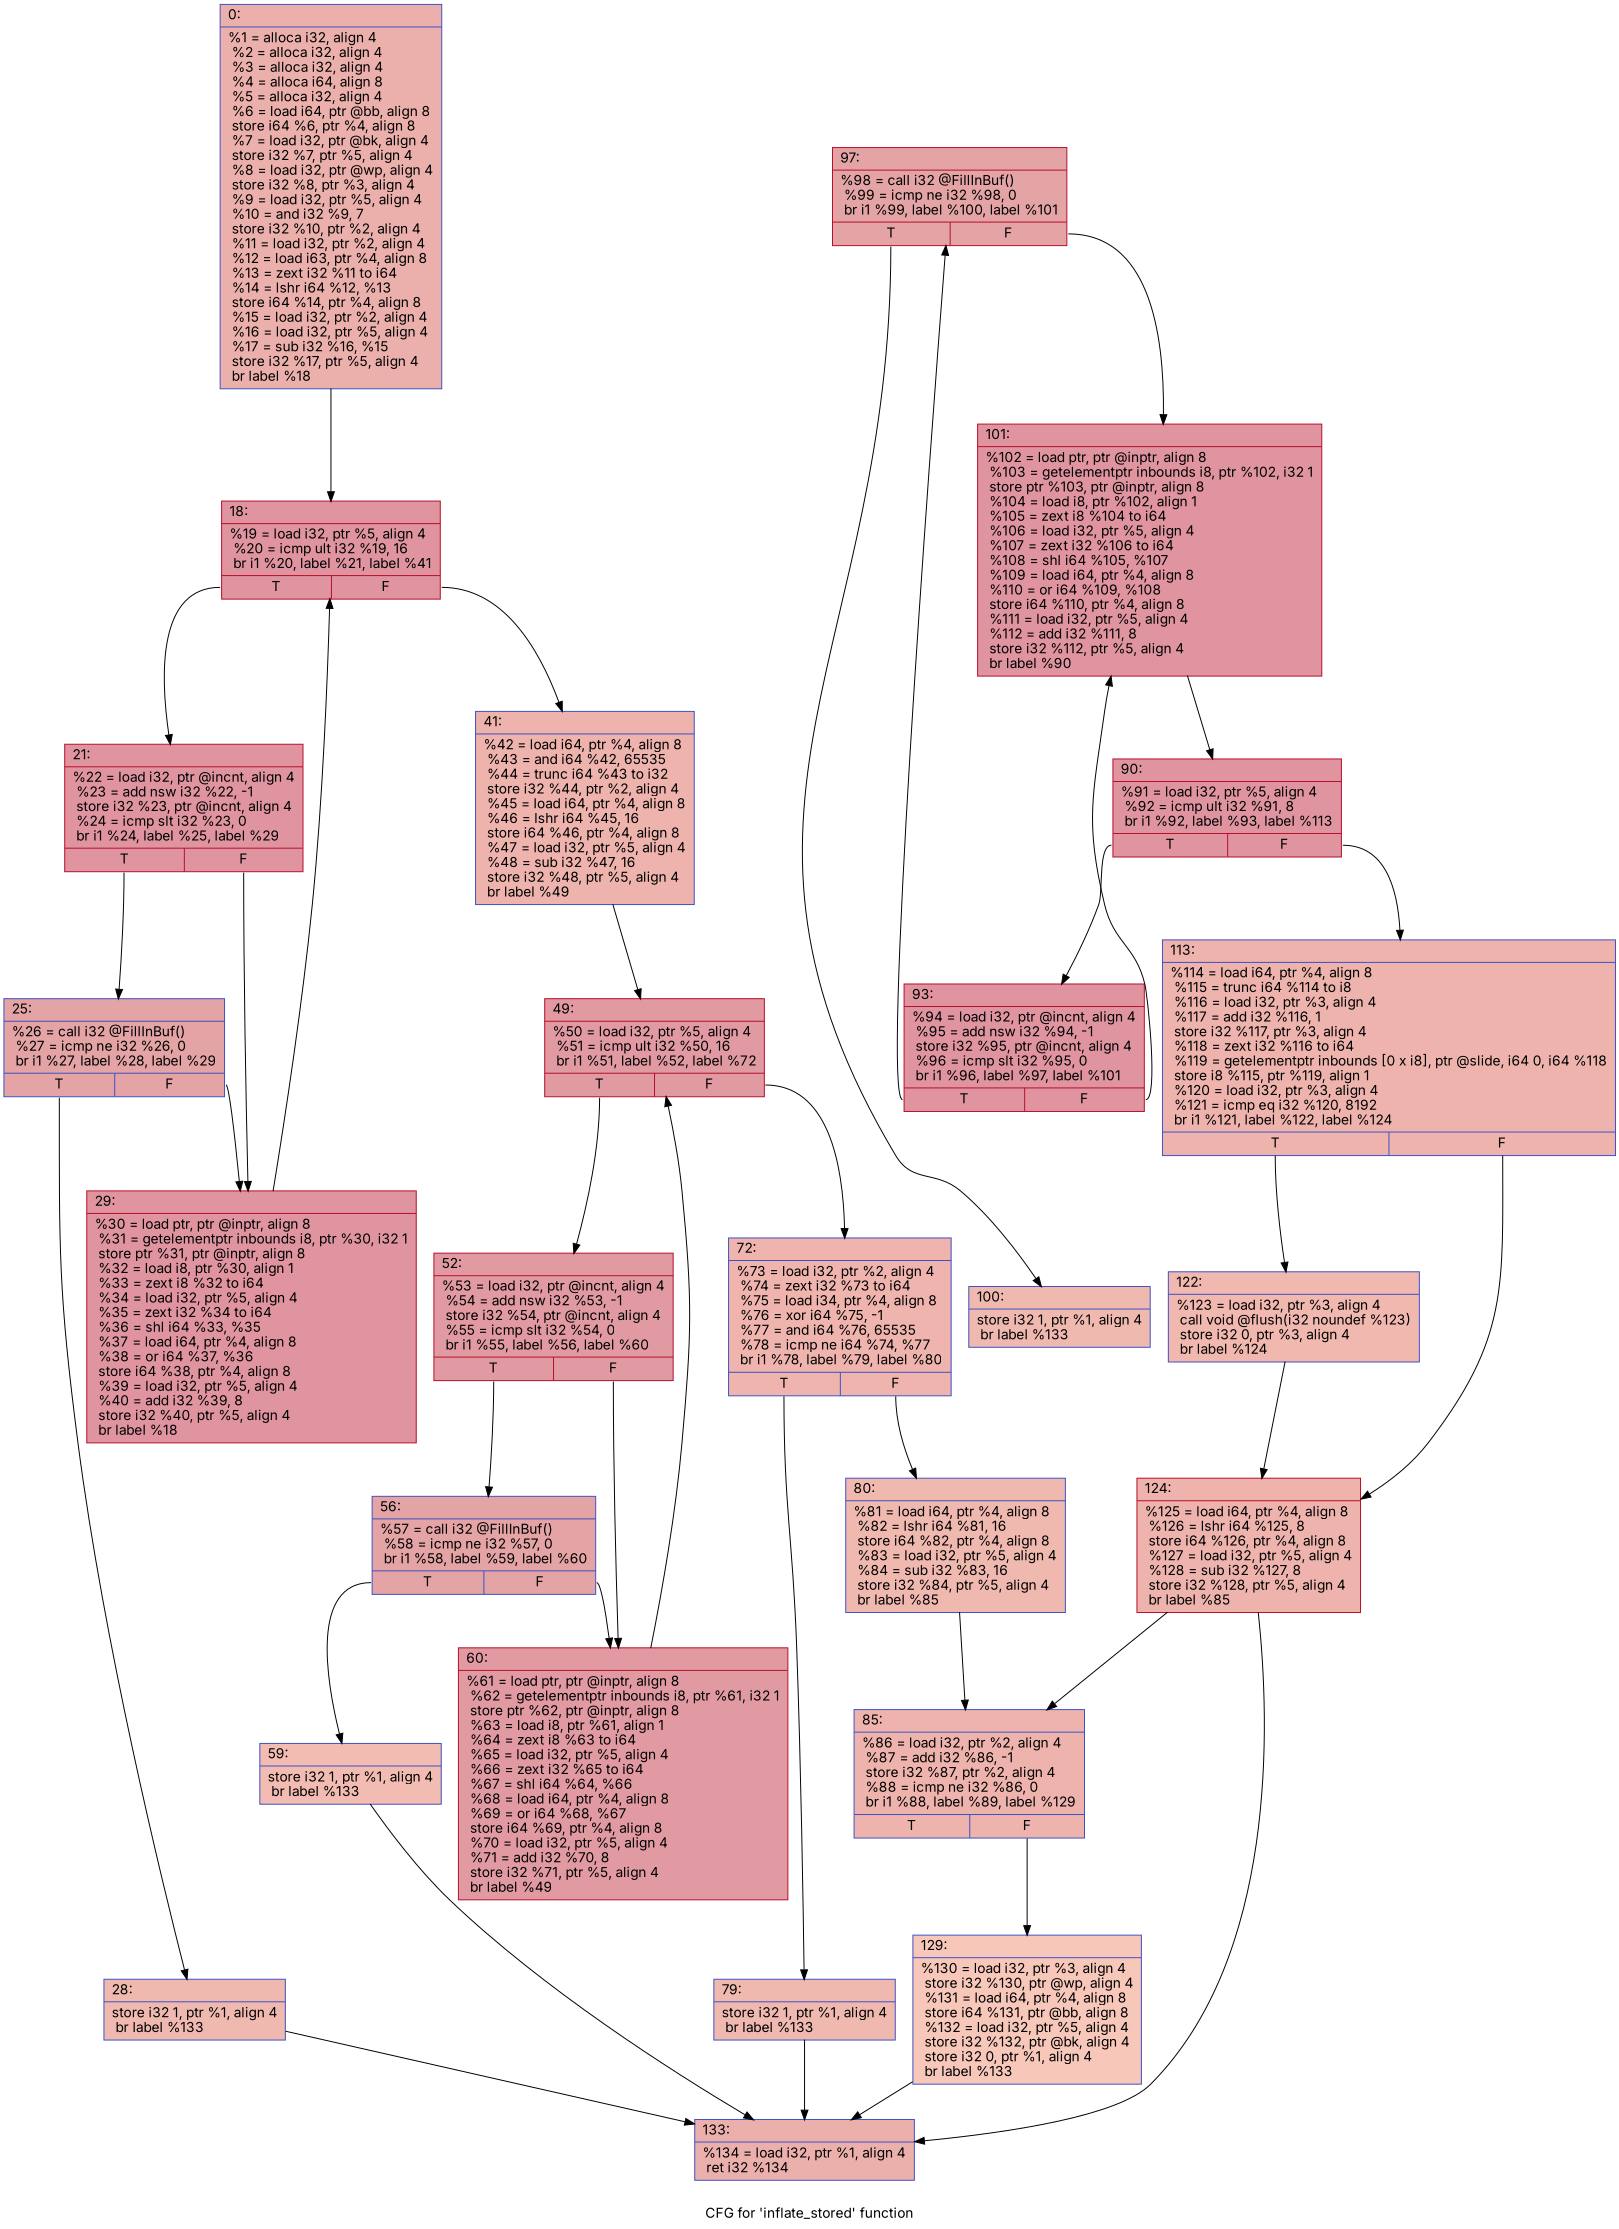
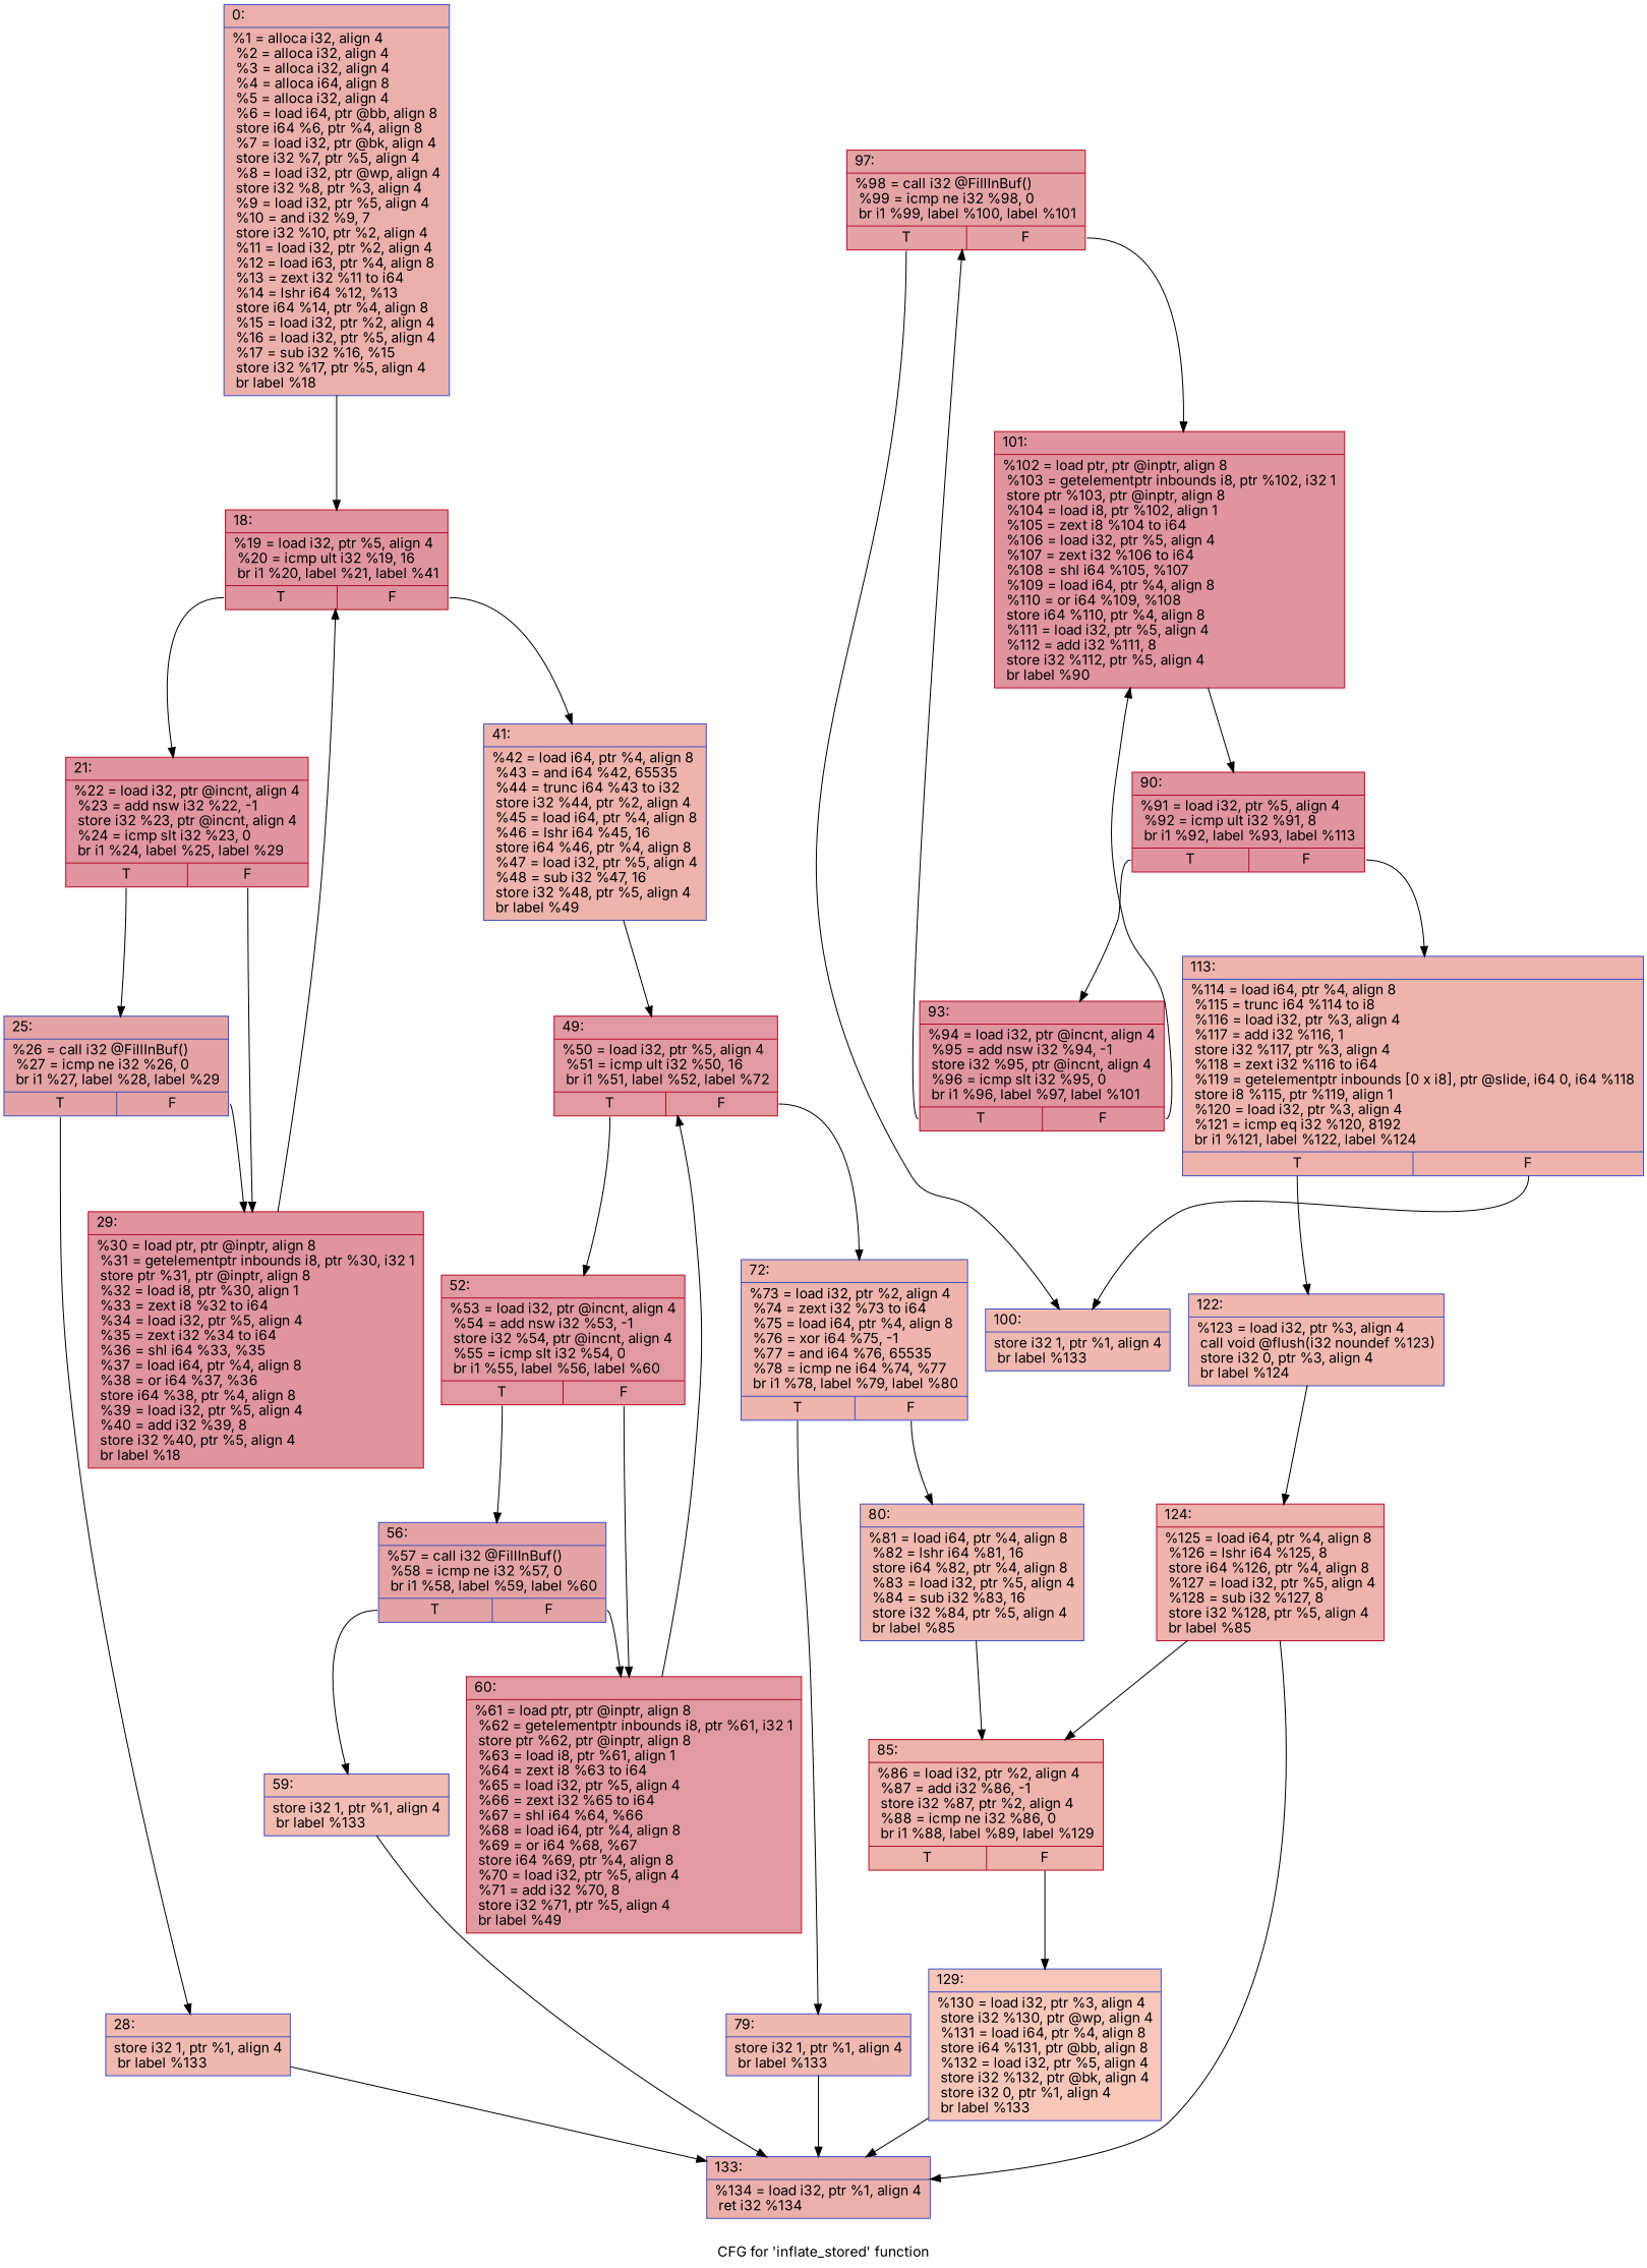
  digraph {
    fontname=Inter
    label="CFG for 'inflate_stored' function"
    node [color="#3d50c3ff" fillcolor="#b70d2870" fontname=Inter shape=record style=filled]
    edge [fontname=Inter]
    n1 [fillcolor="#d24b4070" label="{0:\l|  %1 = alloca i32, align 4\l  %2 = alloca i32, align 4\l  %3 = alloca i32, align 4\l  %4 = alloca i64, align 8\l  %5 = alloca i32, align 4\l  %6 = load i64, ptr @bb, align 8\l  store i64 %6, ptr %4, align 8\l  %7 = load i32, ptr @bk, align 4\l  store i32 %7, ptr %5, align 4\l  %8 = load i32, ptr @wp, align 4\l  store i32 %8, ptr %3, align 4\l  %9 = load i32, ptr %5, align 4\l  %10 = and i32 %9, 7\l  store i32 %10, ptr %2, align 4\l  %11 = load i32, ptr %2, align 4\l  %12 = load i63, ptr %4, align 8\l  %13 = zext i32 %11 to i64\l  %14 = lshr i64 %12, %13\l  store i64 %14, ptr %4, align 8\l  %15 = load i32, ptr %2, align 4\l  %16 = load i32, ptr %5, align 4\l  %17 = sub i32 %16, %15\l  store i32 %17, ptr %5, align 4\l  br label %18\l}"]
    n2 [color="#b70d28ff" label="{18:\l|  %19 = load i32, ptr %5, align 4\l  %20 = icmp ult i32 %19, 16\l  br i1 %20, label %21, label %41\l|{<s0>T|<s1>F}}"]
    n3 [color="#b70d28ff" label="{21:\l|  %22 = load i32, ptr @incnt, align 4\l  %23 = add nsw i32 %22, -1\l  store i32 %23, ptr @incnt, align 4\l  %24 = icmp slt i32 %23, 0\l  br i1 %24, label %25, label %29\l|{<s0>T|<s1>F}}"]
    n4 [fillcolor="#d6524470" label="{41:\l|  %42 = load i64, ptr %4, align 8\l  %43 = and i64 %42, 65535\l  %44 = trunc i64 %43 to i32\l  store i32 %44, ptr %2, align 4\l  %45 = load i64, ptr %4, align 8\l  %46 = lshr i64 %45, 16\l  store i64 %46, ptr %4, align 8\l  %47 = load i32, ptr %5, align 4\l  %48 = sub i32 %47, 16\l  store i32 %48, ptr %5, align 4\l  br label %49\l}"]
    n5 [fillcolor="#c32e3170" label="{25:\l|  %26 = call i32 @FillInBuf()\l  %27 = icmp ne i32 %26, 0\l  br i1 %27, label %28, label %29\l|{<s0>T|<s1>F}}"]
    n6 [color="#b70d28ff" label="{29:\l|  %30 = load ptr, ptr @inptr, align 8\l  %31 = getelementptr inbounds i8, ptr %30, i32 1\l  store ptr %31, ptr @inptr, align 8\l  %32 = load i8, ptr %30, align 1\l  %33 = zext i8 %32 to i64\l  %34 = load i32, ptr %5, align 4\l  %35 = zext i32 %34 to i64\l  %36 = shl i64 %33, %35\l  %37 = load i64, ptr %4, align 8\l  %38 = or i64 %37, %36\l  store i64 %38, ptr %4, align 8\l  %39 = load i32, ptr %5, align 4\l  %40 = add i32 %39, 8\l  store i32 %40, ptr %5, align 4\l  br label %18\l}"]
    n7 [color="#b70d28ff" fillcolor="#bb1b2c70" label="{49:\l|  %50 = load i32, ptr %5, align 4\l  %51 = icmp ult i32 %50, 16\l  br i1 %51, label %52, label %72\l|{<s0>T|<s1>F}}"]
    n8 [fillcolor="#de614d70" label="{28:\l|  store i32 1, ptr %1, align 4\l  br label %133\l}"]
    n9 [color="#b70d28ff" fillcolor="#bb1b2c70" label="{52:\l|  %53 = load i32, ptr @incnt, align 4\l  %54 = add nsw i32 %53, -1\l  store i32 %54, ptr @incnt, align 4\l  %55 = icmp slt i32 %54, 0\l  br i1 %55, label %56, label %60\l|{<s0>T|<s1>F}}"]
-   n10 [fillcolor="#d8564670" label="{72:\l|  %73 = load i32, ptr %2, align 4\l  %74 = zext i32 %73 to i64\l  %75 = load i34, ptr %4, align 8\l  %76 = xor i64 %75, -1\l  %77 = and i64 %76, 65535\l  %78 = icmp ne i64 %74, %77\l  br i1 %78, label %79, label %80\l|{<s0>T|<s1>F}}"]
+   n10 [fillcolor="#d8564670" label="{72:\l|  %73 = load i32, ptr %2, align 4\l  %74 = zext i32 %73 to i64\l  %75 = load i64, ptr %4, align 8\l  %76 = xor i64 %75, -1\l  %77 = and i64 %76, 65535\l  %78 = icmp ne i64 %74, %77\l  br i1 %78, label %79, label %80\l|{<s0>T|<s1>F}}"]
    n11 [fillcolor="#d24b4070" label="{133:\l|  %134 = load i32, ptr %1, align 4\l  ret i32 %134\l}"]
    n12 [fillcolor="#c32e3170" label="{56:\l|  %57 = call i32 @FillInBuf()\l  %58 = icmp ne i32 %57, 0\l  br i1 %58, label %59, label %60\l|{<s0>T|<s1>F}}"]
    n13 [color="#b70d28ff" fillcolor="#bb1b2c70" label="{60:\l|  %61 = load ptr, ptr @inptr, align 8\l  %62 = getelementptr inbounds i8, ptr %61, i32 1\l  store ptr %62, ptr @inptr, align 8\l  %63 = load i8, ptr %61, align 1\l  %64 = zext i8 %63 to i64\l  %65 = load i32, ptr %5, align 4\l  %66 = zext i32 %65 to i64\l  %67 = shl i64 %64, %66\l  %68 = load i64, ptr %4, align 8\l  %69 = or i64 %68, %67\l  store i64 %69, ptr %4, align 8\l  %70 = load i32, ptr %5, align 4\l  %71 = add i32 %70, 8\l  store i32 %71, ptr %5, align 4\l  br label %49\l}"]
    n14 [fillcolor="#de614d70" label="{79:\l|  store i32 1, ptr %1, align 4\l  br label %133\l}"]
    n15 [fillcolor="#de614d70" label="{80:\l|  %81 = load i64, ptr %4, align 8\l  %82 = lshr i64 %81, 16\l  store i64 %82, ptr %4, align 8\l  %83 = load i32, ptr %5, align 4\l  %84 = sub i32 %83, 16\l  store i32 %84, ptr %5, align 4\l  br label %85\l}"]
    n16 [fillcolor="#e1675170" label="{59:\l|  store i32 1, ptr %1, align 4\l  br label %133\l}"]
-   n17 [fillcolor="#d6524470" label="{85:\l|  %86 = load i32, ptr %2, align 4\l  %87 = add i32 %86, -1\l  store i32 %87, ptr %2, align 4\l  %88 = icmp ne i32 %86, 0\l  br i1 %88, label %89, label %129\l|{<s0>T|<s1>F}}"]
+   n17 [color="#b70d28ff" fillcolor="#d6524470" label="{85:\l|  %86 = load i32, ptr %2, align 4\l  %87 = add i32 %86, -1\l  store i32 %87, ptr %2, align 4\l  %88 = icmp ne i32 %86, 0\l  br i1 %88, label %89, label %129\l|{<s0>T|<s1>F}}"]
    n18 [fillcolor="#ec7f6370" label="{129:\l|  %130 = load i32, ptr %3, align 4\l  store i32 %130, ptr @wp, align 4\l  %131 = load i64, ptr %4, align 8\l  store i64 %131, ptr @bb, align 8\l  %132 = load i32, ptr %5, align 4\l  store i32 %132, ptr @bk, align 4\l  store i32 0, ptr %1, align 4\l  br label %133\l}"]
    n19 [color="#b70d28ff" label="{90:\l|  %91 = load i32, ptr %5, align 4\l  %92 = icmp ult i32 %91, 8\l  br i1 %92, label %93, label %113\l|{<s0>T|<s1>F}}"]
    n20 [color="#b70d28ff" label="{93:\l|  %94 = load i32, ptr @incnt, align 4\l  %95 = add nsw i32 %94, -1\l  store i32 %95, ptr @incnt, align 4\l  %96 = icmp slt i32 %95, 0\l  br i1 %96, label %97, label %101\l|{<s0>T|<s1>F}}"]
    n21 [fillcolor="#d6524470" label="{113:\l|  %114 = load i64, ptr %4, align 8\l  %115 = trunc i64 %114 to i8\l  %116 = load i32, ptr %3, align 4\l  %117 = add i32 %116, 1\l  store i32 %117, ptr %3, align 4\l  %118 = zext i32 %116 to i64\l  %119 = getelementptr inbounds [0 x i8], ptr @slide, i64 0, i64 %118\l  store i8 %115, ptr %119, align 1\l  %120 = load i32, ptr %3, align 4\l  %121 = icmp eq i32 %120, 8192\l  br i1 %121, label %122, label %124\l|{<s0>T|<s1>F}}"]
    n22 [color="#b70d28ff" fillcolor="#c32e3170" label="{97:\l|  %98 = call i32 @FillInBuf()\l  %99 = icmp ne i32 %98, 0\l  br i1 %99, label %100, label %101\l|{<s0>T|<s1>F}}"]
    n23 [color="#b70d28ff" label="{101:\l|  %102 = load ptr, ptr @inptr, align 8\l  %103 = getelementptr inbounds i8, ptr %102, i32 1\l  store ptr %103, ptr @inptr, align 8\l  %104 = load i8, ptr %102, align 1\l  %105 = zext i8 %104 to i64\l  %106 = load i32, ptr %5, align 4\l  %107 = zext i32 %106 to i64\l  %108 = shl i64 %105, %107\l  %109 = load i64, ptr %4, align 8\l  %110 = or i64 %109, %108\l  store i64 %110, ptr %4, align 8\l  %111 = load i32, ptr %5, align 4\l  %112 = add i32 %111, 8\l  store i32 %112, ptr %5, align 4\l  br label %90\l}"]
    n24 [fillcolor="#dc5d4a70" label="{122:\l|  %123 = load i32, ptr %3, align 4\l  call void @flush(i32 noundef %123)\l  store i32 0, ptr %3, align 4\l  br label %124\l}"]
    n25 [color="#b70d28ff" fillcolor="#d6524470" label="{124:\l|  %125 = load i64, ptr %4, align 8\l  %126 = lshr i64 %125, 8\l  store i64 %126, ptr %4, align 8\l  %127 = load i32, ptr %5, align 4\l  %128 = sub i32 %127, 8\l  store i32 %128, ptr %5, align 4\l  br label %85\l}"]
    n26 [fillcolor="#de614d70" label="{100:\l|  store i32 1, ptr %1, align 4\l  br label %133\l}"]
    n1 -> n2
    n2 -> n3 [tailport=s0]
    n2 -> n4 [tailport=s1]
    n3 -> n5 [tailport=s0]
    n3 -> n6 [tailport=s1]
    n4 -> n7
    n5 -> n6 [tailport=s1]
    n5 -> n8 [tailport=s0]
    n6 -> n2
    n7 -> n9 [tailport=s0]
    n7 -> n10 [tailport=s1]
    n8 -> n11
    n9 -> n12 [tailport=s0]
    n9 -> n13 [tailport=s1]
    n10 -> n14 [tailport=s0]
    n10 -> n15 [tailport=s1]
    n12 -> n13 [tailport=s1]
    n12 -> n16 [tailport=s0]
    n13 -> n7
    n14 -> n11
    n15 -> n17
    n16 -> n11
    n17 -> n18 [tailport=s1]
    n18 -> n11
    n19 -> n20 [tailport=s0]
    n19 -> n21 [tailport=s1]
    n20 -> n22 [tailport=s0]
    n20 -> n23 [tailport=s1]
    n21 -> n24 [tailport=s0]
-   n21 -> n25 [tailport=s1]
+   n21 -> n26 [tailport=s1]
    n22 -> n23 [tailport=s1]
    n22 -> n26 [tailport=s0]
    n23 -> n19
    n24 -> n25
    n25 -> n11
    n25 -> n17
  }
